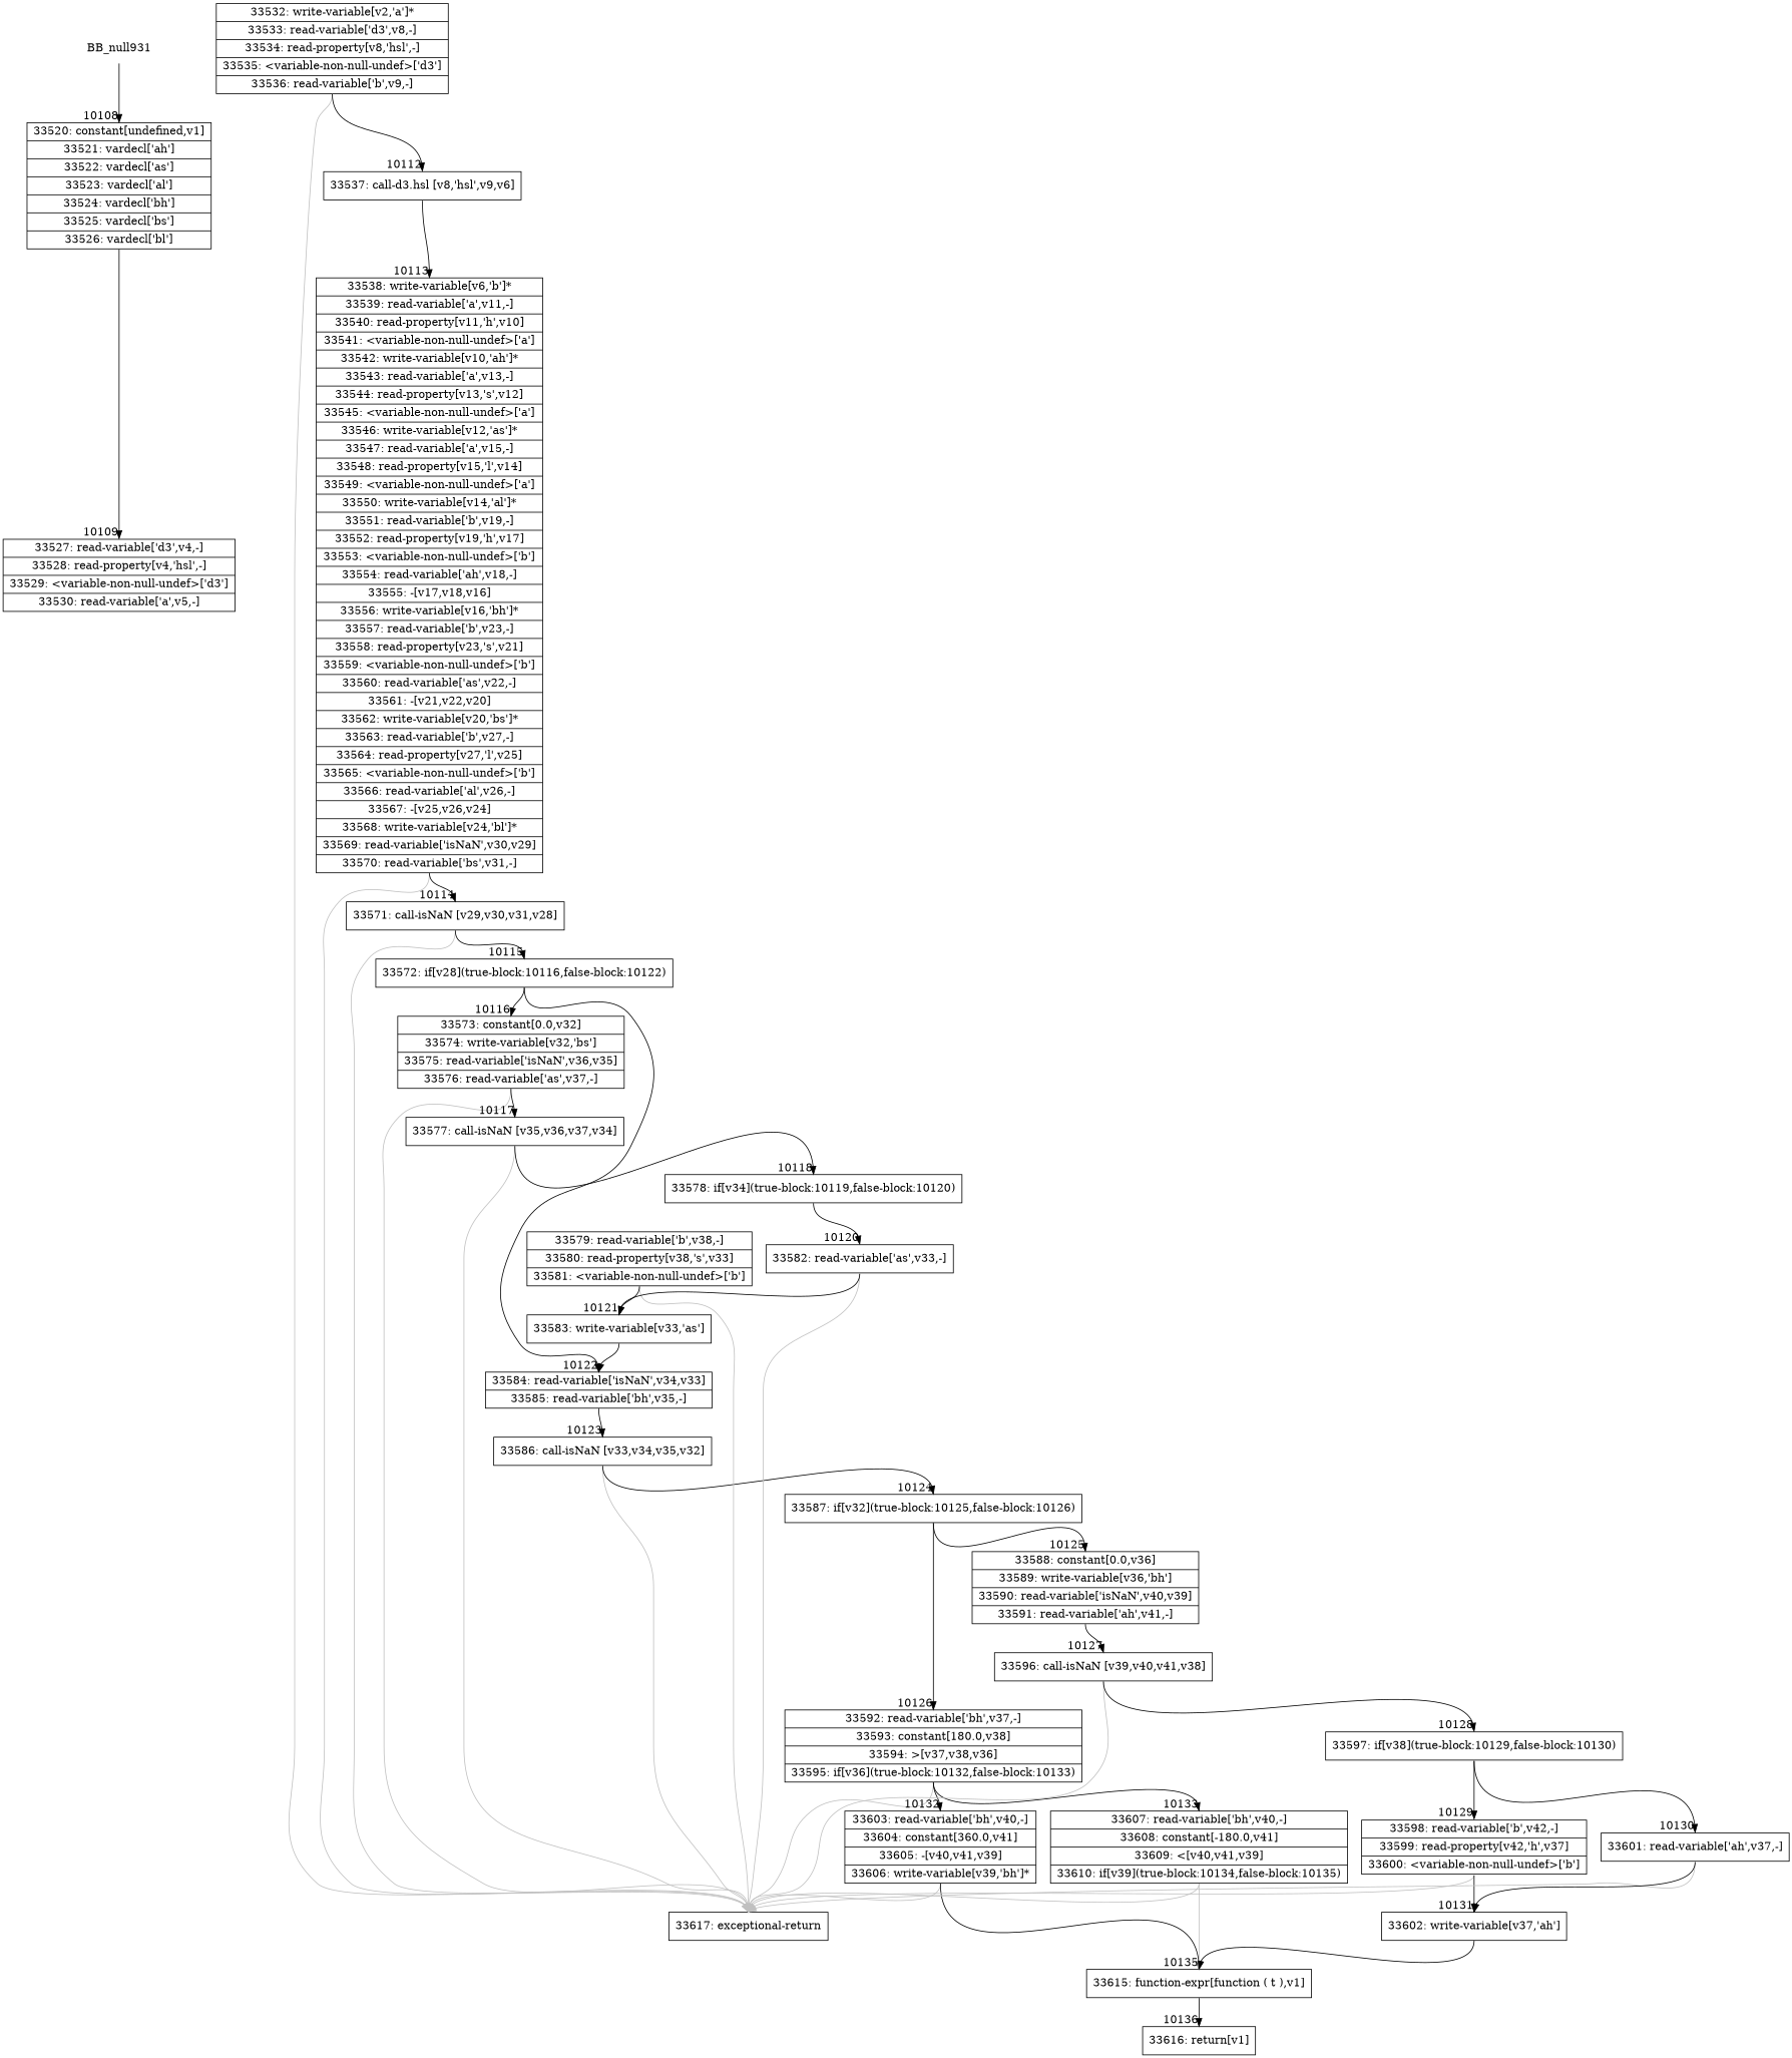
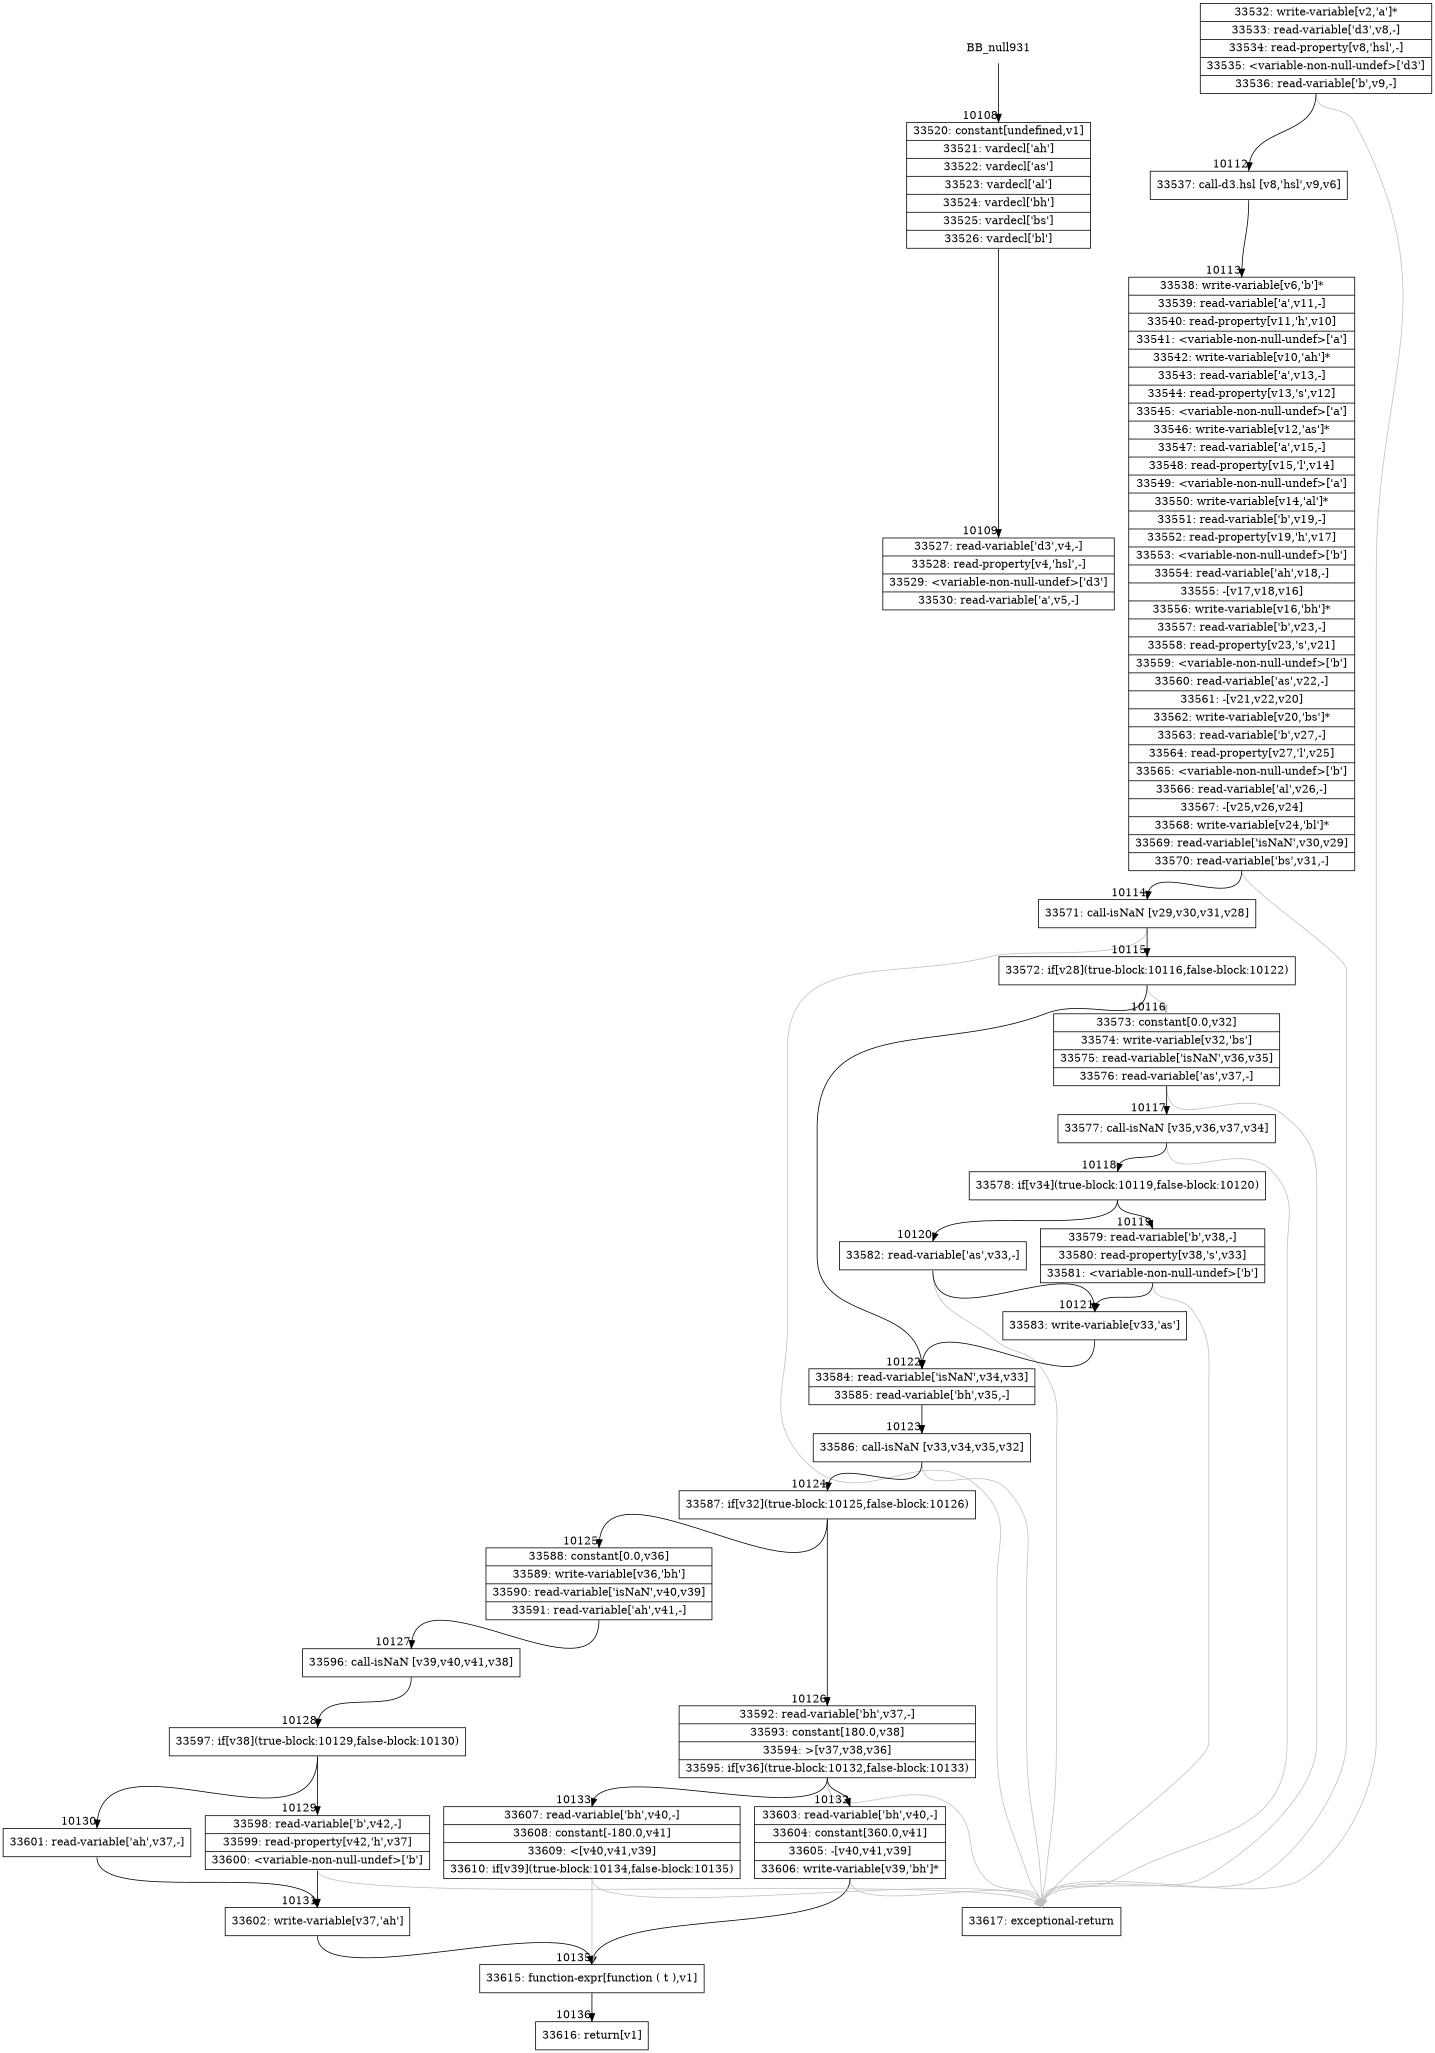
  digraph {
    rankdir=TD
    node [shape=record]
    edge [headport=n tailport=s]
    n1 [label=BB_null931 shape=none]
    n2 [label="{33520: constant[undefined,v1]|33521: vardecl['ah']|33522: vardecl['as']|33523: vardecl['al']|33524: vardecl['bh']|33525: vardecl['bs']|33526: vardecl['bl']}"]
    n3 [label="{33527: read-variable['d3',v4,-]|33528: read-property[v4,'hsl',-]|33529: \<variable-non-null-undef\>['d3']|33530: read-variable['a',v5,-]}"]
    n4 [label="{33617: exceptional-return}"]
    n5 [label="{33532: write-variable[v2,'a']*|33533: read-variable['d3',v8,-]|33534: read-property[v8,'hsl',-]|33535: \<variable-non-null-undef\>['d3']|33536: read-variable['b',v9,-]}"]
    n6 [label="{33537: call-d3.hsl [v8,'hsl',v9,v6]}"]
    n7 [label="{33538: write-variable[v6,'b']*|33539: read-variable['a',v11,-]|33540: read-property[v11,'h',v10]|33541: \<variable-non-null-undef\>['a']|33542: write-variable[v10,'ah']*|33543: read-variable['a',v13,-]|33544: read-property[v13,'s',v12]|33545: \<variable-non-null-undef\>['a']|33546: write-variable[v12,'as']*|33547: read-variable['a',v15,-]|33548: read-property[v15,'l',v14]|33549: \<variable-non-null-undef\>['a']|33550: write-variable[v14,'al']*|33551: read-variable['b',v19,-]|33552: read-property[v19,'h',v17]|33553: \<variable-non-null-undef\>['b']|33554: read-variable['ah',v18,-]|33555: -[v17,v18,v16]|33556: write-variable[v16,'bh']*|33557: read-variable['b',v23,-]|33558: read-property[v23,'s',v21]|33559: \<variable-non-null-undef\>['b']|33560: read-variable['as',v22,-]|33561: -[v21,v22,v20]|33562: write-variable[v20,'bs']*|33563: read-variable['b',v27,-]|33564: read-property[v27,'l',v25]|33565: \<variable-non-null-undef\>['b']|33566: read-variable['al',v26,-]|33567: -[v25,v26,v24]|33568: write-variable[v24,'bl']*|33569: read-variable['isNaN',v30,v29]|33570: read-variable['bs',v31,-]}"]
    n8 [label="{33571: call-isNaN [v29,v30,v31,v28]}"]
    n9 [label="{33572: if[v28](true-block:10116,false-block:10122)}"]
    n10 [label="{33573: constant[0.0,v32]|33574: write-variable[v32,'bs']|33575: read-variable['isNaN',v36,v35]|33576: read-variable['as',v37,-]}"]
    n11 [label="{33584: read-variable['isNaN',v34,v33]|33585: read-variable['bh',v35,-]}"]
    n12 [label="{33577: call-isNaN [v35,v36,v37,v34]}"]
    n13 [label="{33586: call-isNaN [v33,v34,v35,v32]}"]
    n14 [label="{33578: if[v34](true-block:10119,false-block:10120)}"]
    n15 [label="{33587: if[v32](true-block:10125,false-block:10126)}"]
    n16 [label="{33579: read-variable['b',v38,-]|33580: read-property[v38,'s',v33]|33581: \<variable-non-null-undef\>['b']}"]
    n17 [label="{33582: read-variable['as',v33,-]}"]
    n18 [label="{33583: write-variable[v33,'as']}"]
    n19 [label="{33588: constant[0.0,v36]|33589: write-variable[v36,'bh']|33590: read-variable['isNaN',v40,v39]|33591: read-variable['ah',v41,-]}"]
    n20 [label="{33592: read-variable['bh',v37,-]|33593: constant[180.0,v38]|33594: \>[v37,v38,v36]|33595: if[v36](true-block:10132,false-block:10133)}"]
    n21 [label="{33596: call-isNaN [v39,v40,v41,v38]}"]
    n22 [label="{33603: read-variable['bh',v40,-]|33604: constant[360.0,v41]|33605: -[v40,v41,v39]|33606: write-variable[v39,'bh']*}"]
    n23 [label="{33607: read-variable['bh',v40,-]|33608: constant[-180.0,v41]|33609: \<[v40,v41,v39]|33610: if[v39](true-block:10134,false-block:10135)}"]
    n24 [label="{33597: if[v38](true-block:10129,false-block:10130)}"]
    n25 [label="{33615: function-expr[function ( t ),v1]}"]
    n26 [label="{33598: read-variable['b',v42,-]|33599: read-property[v42,'h',v37]|33600: \<variable-non-null-undef\>['b']}"]
    n27 [label="{33601: read-variable['ah',v37,-]}"]
    n28 [label="{33616: return[v1]}"]
    n29 [label="{33602: write-variable[v37,'ah']}"]
    n1 -> n2 [headlabel="    10108"]
    n2 -> n3 [headlabel="      10109"]
    n5 -> n4 [color=gray]
    n5 -> n6 [headlabel="      10112"]
    n6 -> n7 [headlabel="      10113"]
    n7 -> n4 [color=gray]
    n7 -> n8 [headlabel="      10114"]
    n8 -> n4 [color=gray]
    n8 -> n9 [headlabel="      10115"]
-   n9 -> n10 [headlabel="      10116"]
+   n9 -> n10 [headlabel="      10116" color=gray]
    n9 -> n11 [headlabel="      10122"]
    n10 -> n4 [color=gray]
    n10 -> n12 [headlabel="      10117"]
    n11 -> n13 [headlabel="      10123"]
    n12 -> n4 [color=gray]
    n12 -> n14 [headlabel="      10118"]
    n13 -> n4 [color=gray]
    n13 -> n15 [headlabel="      10124"]
+   n14 -> n16 [headlabel="      10119"]
    n14 -> n17 [headlabel="      10120"]
    n15 -> n19 [headlabel="      10125"]
    n15 -> n20 [headlabel="      10126"]
    n16 -> n4 [color=gray]
    n16 -> n18 [headlabel="      10121"]
    n17 -> n4 [color=gray]
    n17 -> n18
    n18 -> n11
    n19 -> n21 [headlabel="      10127"]
    n20 -> n4 [color=gray]
    n20 -> n22 [headlabel="      10132"]
    n20 -> n23 [headlabel="      10133"]
-   n21 -> n4 [color=gray]
    n21 -> n24 [headlabel="      10128"]
    n22 -> n4 [color=gray]
    n22 -> n25
    n23 -> n4 [color=gray]
    n23 -> n25 [color=gray]
    n24 -> n26 [headlabel="      10129"]
    n24 -> n27 [headlabel="      10130"]
    n25 -> n28 [headlabel="      10136"]
    n26 -> n4 [color=gray]
    n26 -> n29 [headlabel="      10131"]
-   n27 -> n4 [color=gray]
    n27 -> n29
    n29 -> n25 [headlabel="      10135"]
  }
